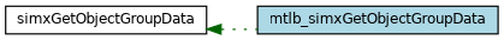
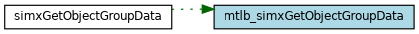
  digraph {
    rankdir=LR
    node [color=black fontname=Helvetica fontsize=10 shape=record style=filled]
    n1 [fillcolor=white fontcolor=black height=0.2 label=simxGetObjectGroupData width=0.4]
    n2 [fillcolor=lightblue height=0.2 label=mtlb_simxGetObjectGroupData width=0.4]
-   n1 -> n2 [color=darkgreen dir=back fontname=Helvetica fontsize=10 labelfontname=Helvetica labelfontsize=10 style=dotted]
+   n2 -> n1 [color=darkgreen dir=back fontname=Helvetica fontsize=10 labelfontname=Helvetica labelfontsize=10 style=dotted]
  }
